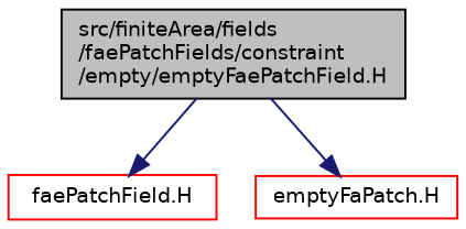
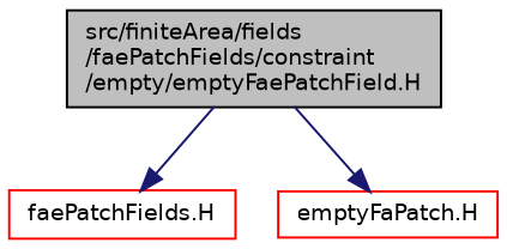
  digraph {
    node [color=red fontname=Helvetica fontsize=10 shape=record]
    edge [color=midnightblue fontname=Helvetica fontsize=10 labelfontname=Helvetica labelfontsize=10 style=solid]
    n1 [color=black fillcolor=grey75 fontcolor=black height=0.2 label="src/finiteArea/fields\l/faePatchFields/constraint\l/empty/emptyFaePatchField.H" style=filled width=0.4]
-   n2 [height=0.2 label="faePatchField.H" width=0.4]
+   n2 [height=0.2 label="faePatchFields.H" width=0.4]
    n3 [height=0.2 label="emptyFaPatch.H" width=0.4]
    n1 -> n2
    n1 -> n3
  }
